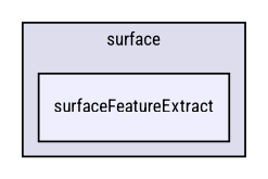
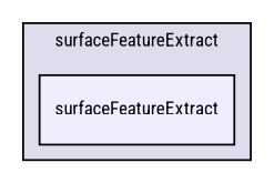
  digraph {
    compound=true
    fontname="Roboto Condensed"
    n1 [fillcolor="#eeeeff" fontname="Roboto Condensed" fontsize=10 label=surfaceFeatureExtract pencolor=black shape=box style=filled]
    subgraph cluster_1 {
      bgcolor="#ddddee"
      fontsize=10
-     label=surface
+     label=surfaceFeatureExtract
      pencolor=black
      n1
    }
  }
